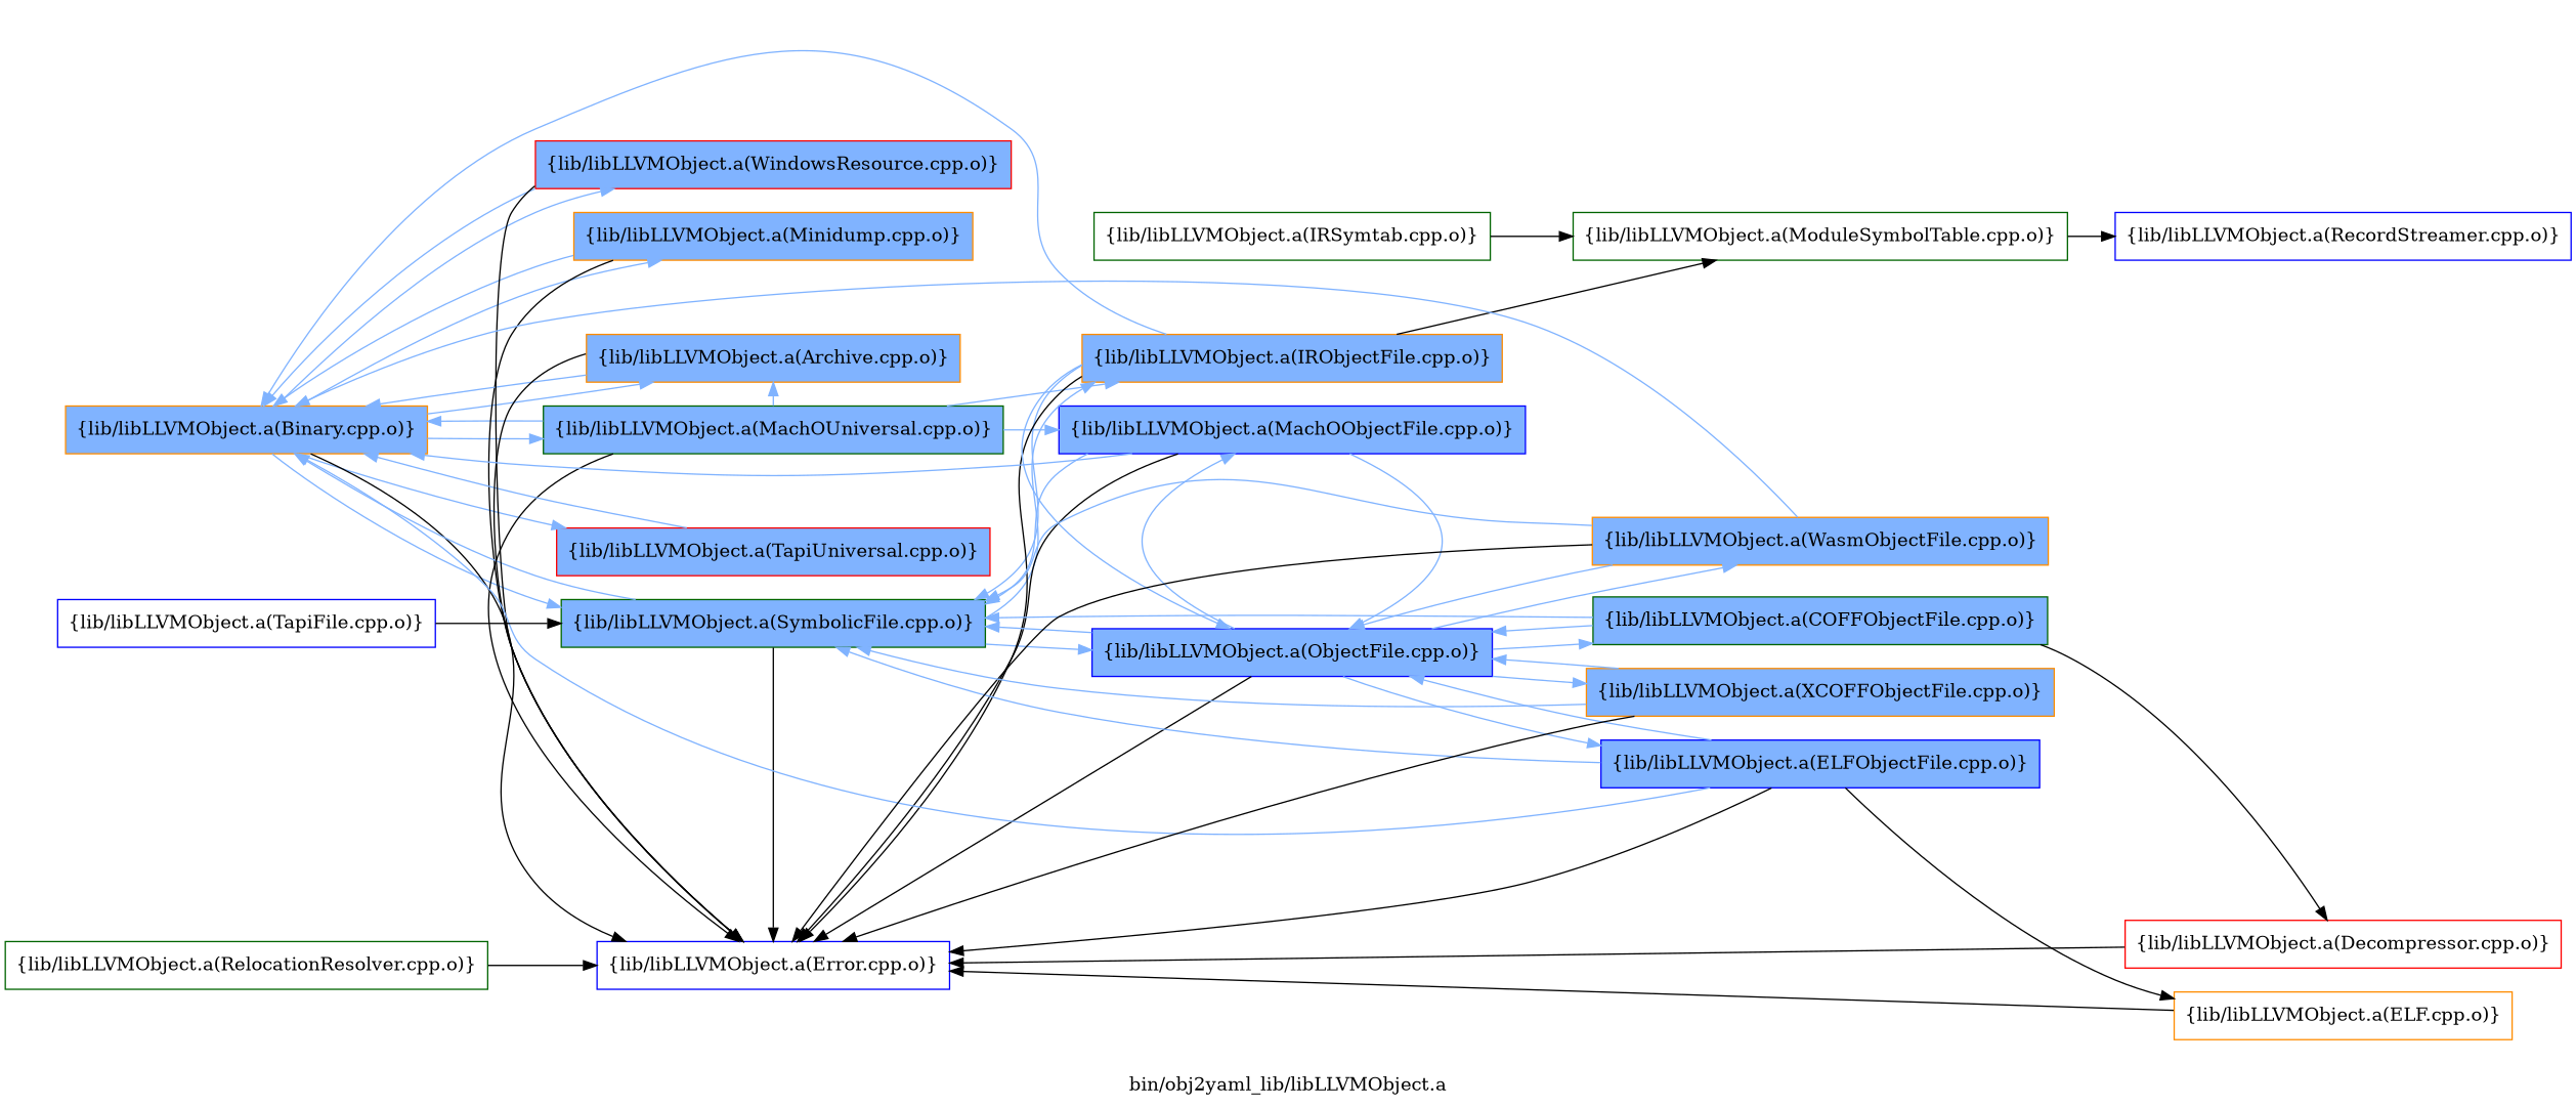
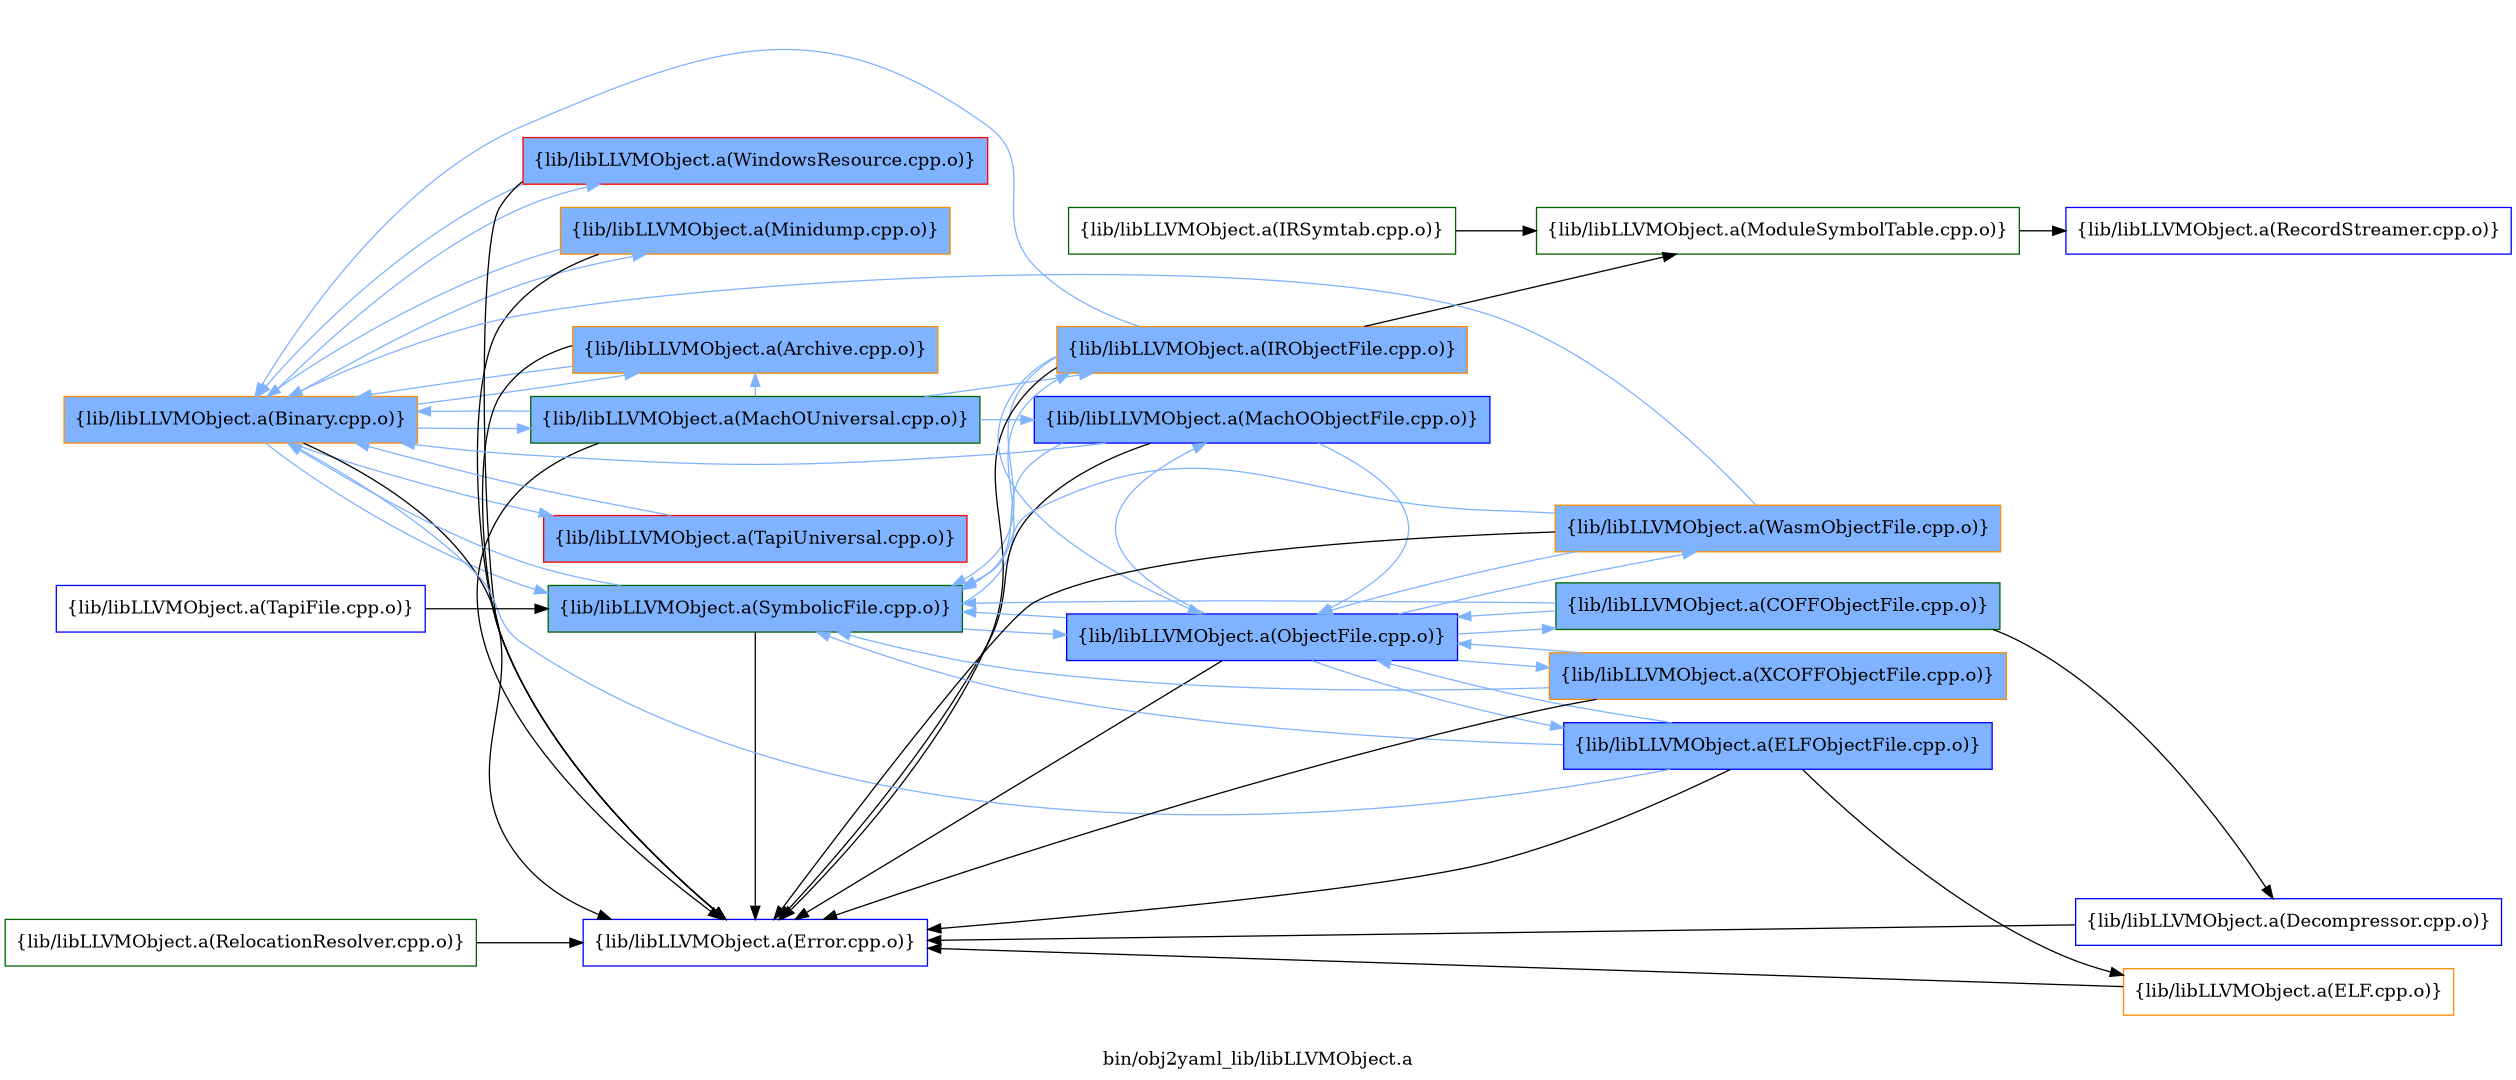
  digraph {
    label="bin/obj2yaml_lib/libLLVMObject.a"
    rankdir=LR
    node [color=darkorange fillcolor="0.600000 0.5 1" group=1 shape=box style=filled]
    edge [color="0.600000 0.5 1"]
    n1 [label="{lib/libLLVMObject.a(Binary.cpp.o)}"]
    n2 [color=darkgreen label="{lib/libLLVMObject.a(MachOUniversal.cpp.o)}"]
    n3 [label="{lib/libLLVMObject.a(Minidump.cpp.o)}"]
    n4 [color=darkgreen label="{lib/libLLVMObject.a(SymbolicFile.cpp.o)}"]
    n5 [color=red label="{lib/libLLVMObject.a(TapiUniversal.cpp.o)}"]
    n6 [label="{lib/libLLVMObject.a(Archive.cpp.o)}"]
    n7 [color=blue group=0 label="{lib/libLLVMObject.a(Error.cpp.o)}" fillcolor="" style=""]
    n8 [color=red label="{lib/libLLVMObject.a(WindowsResource.cpp.o)}"]
    n9 [label="{lib/libLLVMObject.a(IRObjectFile.cpp.o)}"]
    n10 [color=blue label="{lib/libLLVMObject.a(MachOObjectFile.cpp.o)}"]
    n11 [color=blue label="{lib/libLLVMObject.a(ObjectFile.cpp.o)}"]
    n12 [color=darkgreen group=0 label="{lib/libLLVMObject.a(ModuleSymbolTable.cpp.o)}" fillcolor="" style=""]
    n13 [color=blue label="{lib/libLLVMObject.a(ELFObjectFile.cpp.o)}"]
    n14 [color=darkgreen label="{lib/libLLVMObject.a(COFFObjectFile.cpp.o)}"]
    n15 [label="{lib/libLLVMObject.a(WasmObjectFile.cpp.o)}"]
    n16 [label="{lib/libLLVMObject.a(XCOFFObjectFile.cpp.o)}"]
    n17 [color=blue group=0 label="{lib/libLLVMObject.a(RecordStreamer.cpp.o)}" fillcolor="" style=""]
    n18 [group=0 label="{lib/libLLVMObject.a(ELF.cpp.o)}" fillcolor="" style=""]
-   n19 [color=red group=0 label="{lib/libLLVMObject.a(Decompressor.cpp.o)}" fillcolor="" style=""]
+   n19 [color=blue group=0 label="{lib/libLLVMObject.a(Decompressor.cpp.o)}" fillcolor="" style=""]
    n20 [color=darkgreen group=0 label="{lib/libLLVMObject.a(RelocationResolver.cpp.o)}" fillcolor="" style=""]
    n21 [color=darkgreen group=0 label="{lib/libLLVMObject.a(IRSymtab.cpp.o)}" fillcolor="" style=""]
    n22 [color=blue group=0 label="{lib/libLLVMObject.a(TapiFile.cpp.o)}" fillcolor="" style=""]
    subgraph sub_1 {
      rank=same
      n1
    }
    subgraph sub_2 {
      rank=same
      n2
      n3
      n4
      n5
      n6
      n7
      n8
    }
    subgraph sub_3 {
      rank=same
      n9
      n10
      n11
    }
    subgraph sub_4 {
      rank=same
      n12
      n13
      n14
      n15
      n16
    }
    subgraph sub_5 {
      rank=same
      n1
    }
    subgraph sub_6 {
      rank=same
      n2
      n3
      n4
      n5
      n6
      n7
      n8
    }
    subgraph sub_7 {
      rank=same
      n9
      n10
      n11
    }
    subgraph sub_8 {
      rank=same
      n12
      n13
      n14
      n15
      n16
    }
    n1 -> n2
    n1 -> n3
    n1 -> n4
    n1 -> n5
    n1 -> n6
    n1 -> n7 [color=""]
    n1 -> n8
    n2 -> n1
    n2 -> n6
    n2 -> n7 [color=""]
    n2 -> n9
    n2 -> n10
    n3 -> n1
    n3 -> n7 [color=""]
    n4 -> n1
    n4 -> n7 [color=""]
    n4 -> n9
    n4 -> n11
    n5 -> n1
    n6 -> n1
    n6 -> n7 [color=""]
    n8 -> n1
    n8 -> n7 [color=""]
    n9 -> n1
    n9 -> n4
    n9 -> n7 [color=""]
    n9 -> n11
    n9 -> n12 [color=""]
    n10 -> n1
    n10 -> n4
    n10 -> n7 [color=""]
    n10 -> n11
    n11 -> n4
    n11 -> n7 [color=""]
    n11 -> n10
    n11 -> n13
    n11 -> n14
    n11 -> n15
    n11 -> n16
    n12 -> n17 [color=""]
    n13 -> n1
    n13 -> n4
    n13 -> n7 [color=""]
    n13 -> n11
    n13 -> n18 [color=""]
    n14 -> n4
    n14 -> n11
    n14 -> n19 [color=""]
    n15 -> n1
    n15 -> n4
    n15 -> n7 [color=""]
    n15 -> n11
    n16 -> n4
    n16 -> n7 [color=""]
    n16 -> n11
    n18 -> n7 [color=""]
    n19 -> n7 [color=""]
    n20 -> n7 [color=""]
    n21 -> n12 [color=""]
    n22 -> n4 [color=""]
  }
